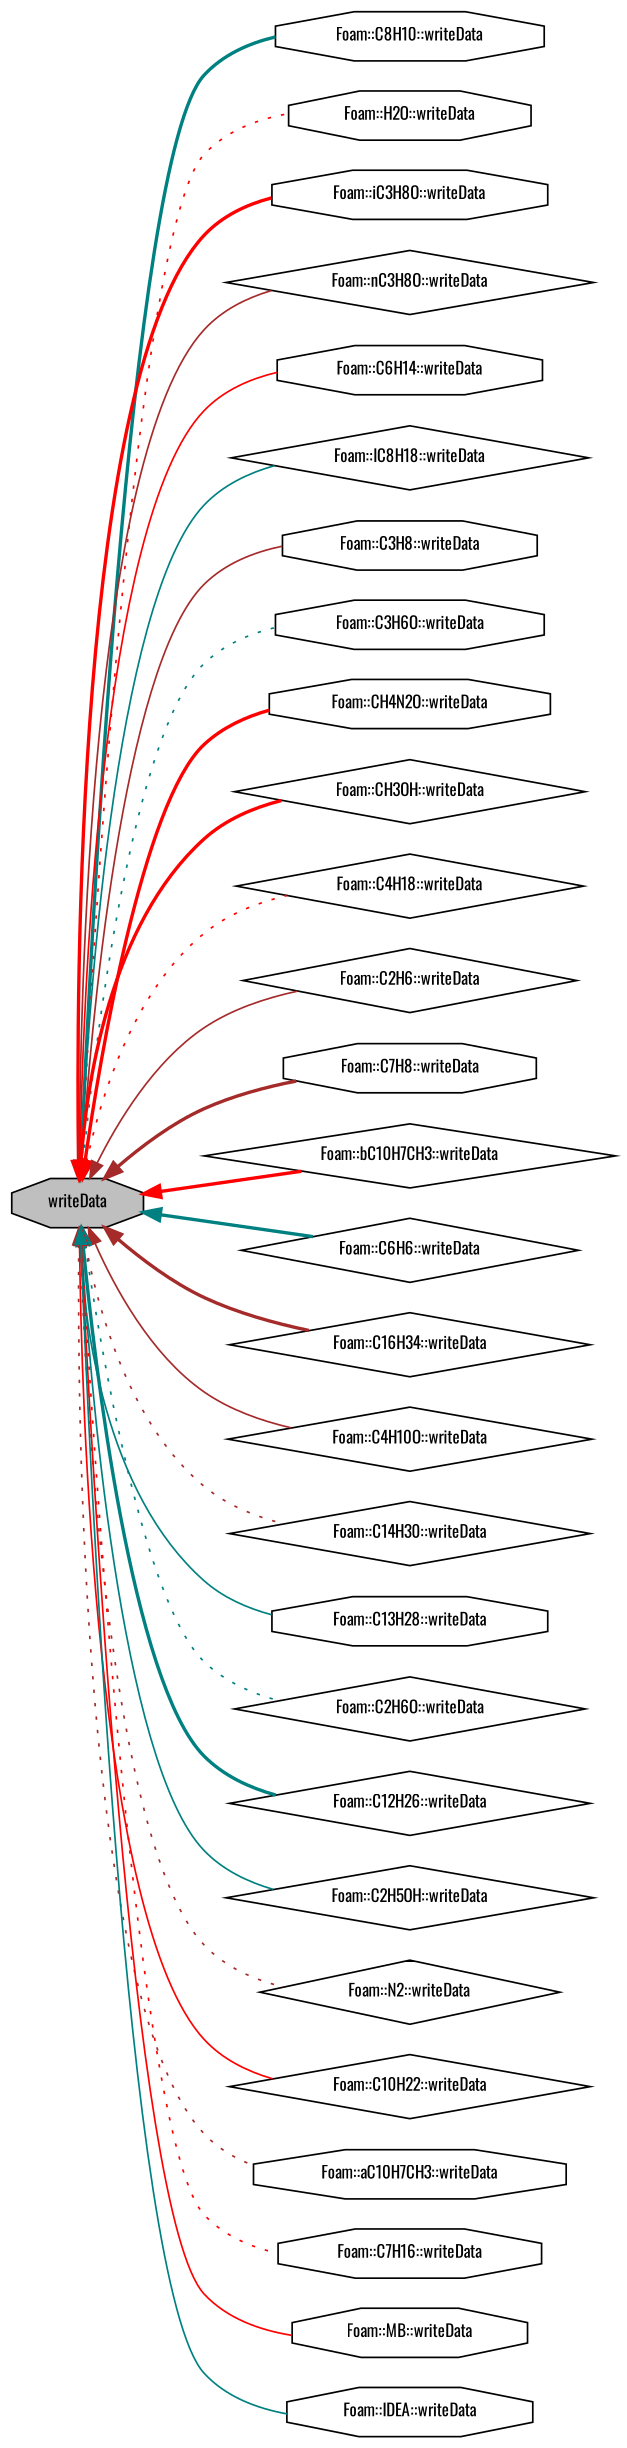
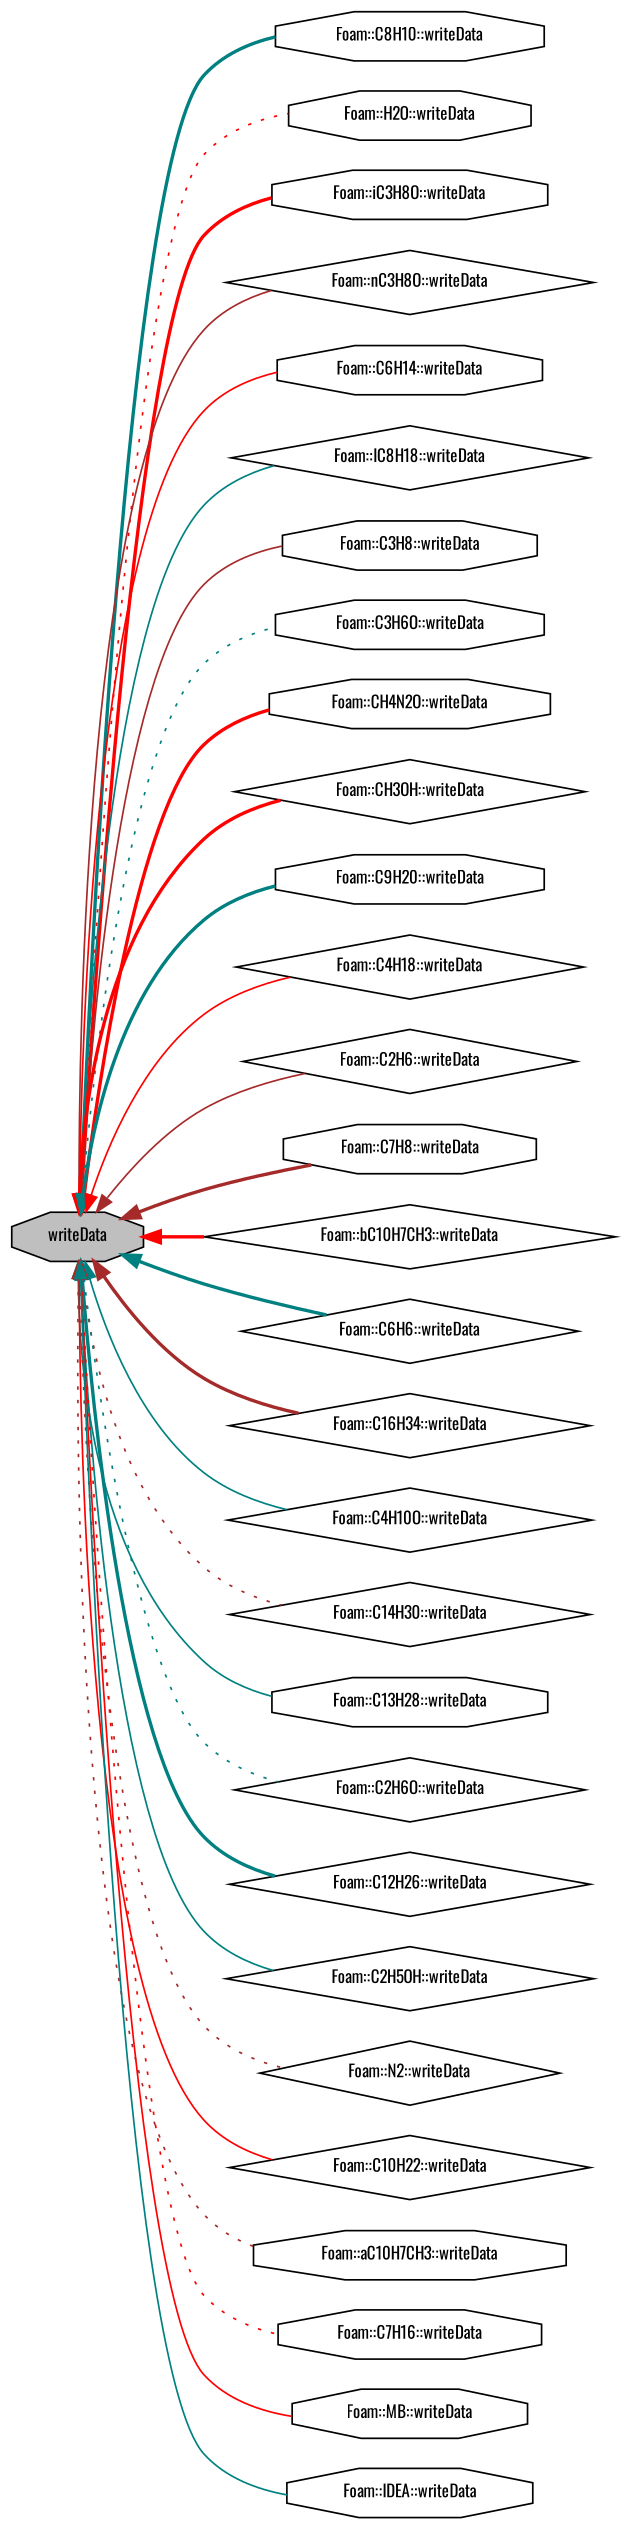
  digraph {
    fontname=Oswald
    rankdir=LR
    node [color=black fontname=Oswald fontsize=10 shape=octagon]
    edge [color=teal dir=back fontname=Oswald fontsize=10 labelfontname=FreeSans labelfontsize=10 style=solid]
    n1 [fillcolor=grey75 fontcolor=black height=0.2 label=writeData style=filled width=0.4]
    n2 [height=0.2 label="Foam::C8H10::writeData" width=0.4]
    n3 [height=0.2 label="Foam::H2O::writeData" width=0.4]
    n4 [height=0.2 label="Foam::iC3H8O::writeData" width=0.4]
    n5 [height=0.2 label="Foam::nC3H8O::writeData" shape=diamond width=0.4]
    n6 [height=0.2 label="Foam::C6H14::writeData" width=0.4]
    n7 [height=0.2 label="Foam::IC8H18::writeData" shape=diamond width=0.4]
    n8 [height=0.2 label="Foam::C3H8::writeData" width=0.4]
    n9 [height=0.2 label="Foam::C3H6O::writeData" width=0.4]
    n10 [height=0.2 label="Foam::CH4N2O::writeData" width=0.4]
    n11 [height=0.2 label="Foam::CH3OH::writeData" shape=diamond width=0.4]
+   n12 [height=0.2 label="Foam::C9H20::writeData" width=0.4]
    n13 [height=0.2 label="Foam::C4H18::writeData" shape=diamond width=0.4]
    n14 [height=0.2 label="Foam::C2H6::writeData" shape=diamond width=0.4]
    n15 [height=0.2 label="Foam::C7H8::writeData" width=0.4]
    n16 [height=0.2 label="Foam::bC10H7CH3::writeData" shape=diamond width=0.4]
    n17 [height=0.2 label="Foam::C6H6::writeData" shape=diamond width=0.4]
    n18 [height=0.2 label="Foam::C16H34::writeData" shape=diamond width=0.4]
    n19 [height=0.2 label="Foam::C4H10O::writeData" shape=diamond width=0.4]
    n20 [height=0.2 label="Foam::C14H30::writeData" shape=diamond width=0.4]
    n21 [height=0.2 label="Foam::C13H28::writeData" width=0.4]
    n22 [height=0.2 label="Foam::C2H6O::writeData" shape=diamond width=0.4]
    n23 [height=0.2 label="Foam::C12H26::writeData" shape=diamond width=0.4]
    n24 [height=0.2 label="Foam::C2H5OH::writeData" shape=diamond width=0.4]
    n25 [height=0.2 label="Foam::N2::writeData" shape=diamond width=0.4]
    n26 [height=0.2 label="Foam::C10H22::writeData" shape=diamond width=0.4]
    n27 [height=0.2 label="Foam::aC10H7CH3::writeData" width=0.4]
    n28 [height=0.2 label="Foam::C7H16::writeData" width=0.4]
    n29 [height=0.2 label="Foam::MB::writeData" width=0.4]
    n30 [height=0.2 label="Foam::IDEA::writeData" width=0.4]
    n1 -> n2 [style=bold]
    n1 -> n3 [color=red style=dotted]
    n1 -> n4 [color=red style=bold]
    n1 -> n5 [color=brown]
    n1 -> n6 [color=red]
    n1 -> n7
    n1 -> n8 [color=brown]
    n1 -> n9 [style=dotted]
    n1 -> n10 [color=red style=bold]
    n1 -> n11 [color=red style=bold]
-   n1 -> n13 [color=red style=dotted]
+   n1 -> n12 [style=bold]
+   n1 -> n13 [color=red]
    n1 -> n14 [color=brown]
    n1 -> n15 [color=brown style=bold]
    n1 -> n16 [color=red style=bold]
    n1 -> n17 [style=bold]
    n1 -> n18 [color=brown style=bold]
-   n1 -> n19 [color=brown]
+   n1 -> n19
    n1 -> n20 [color=brown style=dotted]
    n1 -> n21
    n1 -> n22 [style=dotted]
    n1 -> n23 [style=bold]
    n1 -> n24
    n1 -> n25 [color=brown style=dotted]
    n1 -> n26 [color=red]
    n1 -> n27 [color=brown style=dotted]
    n1 -> n28 [color=red style=dotted]
    n1 -> n29 [color=red]
    n1 -> n30
  }
